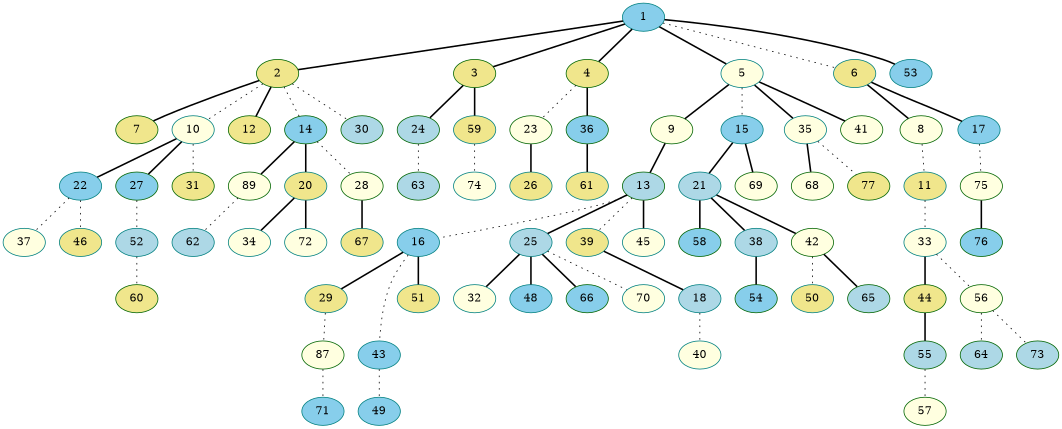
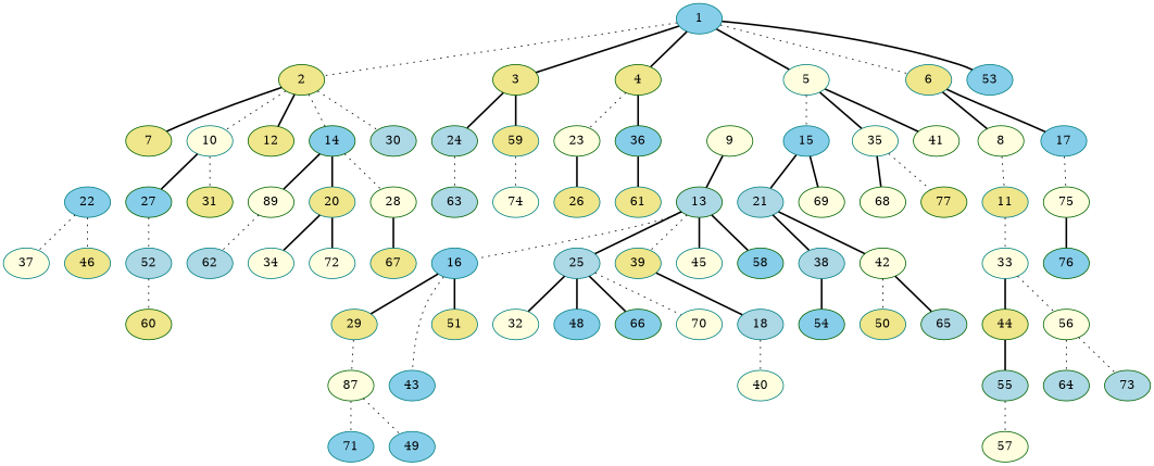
  graph {
    node [color=teal fillcolor=lightyellow style=filled]
    edge [style=bold]
    1 [fillcolor=skyblue]
    2 [color=darkgreen fillcolor=khaki]
    3 [color=darkgreen fillcolor=khaki]
    4 [color=darkgreen fillcolor=khaki]
    5
    6 [fillcolor=khaki]
    53 [fillcolor=skyblue]
    7 [color=darkgreen fillcolor=khaki]
    10
    12 [color=darkgreen fillcolor=khaki]
    14 [color=darkgreen fillcolor=skyblue]
    30 [color=darkgreen fillcolor=lightblue]
    24 [color=darkgreen fillcolor=lightblue]
    59 [fillcolor=khaki]
    23 [color=darkgreen]
    36 [color=darkgreen fillcolor=skyblue]
    9 [color=darkgreen]
    15 [fillcolor=skyblue]
    35
    41 [color=darkgreen]
    8 [color=darkgreen]
    17 [fillcolor=skyblue]
    22 [fillcolor=skyblue]
    27 [color=darkgreen fillcolor=skyblue]
    31 [color=darkgreen fillcolor=khaki]
    n26 [color=darkgreen label=89]
    20 [fillcolor=khaki]
    28 [color=darkgreen]
    63 [color=darkgreen fillcolor=lightblue]
    74
    26 [fillcolor=khaki]
    61 [fillcolor=khaki]
    13 [color=darkgreen fillcolor=lightblue]
    21 [fillcolor=lightblue]
    69 [color=darkgreen]
    68 [color=darkgreen]
    77 [color=darkgreen fillcolor=khaki]
    11 [fillcolor=khaki]
    75 [color=darkgreen]
    33
    16 [fillcolor=skyblue]
    25 [fillcolor=lightblue]
    39 [fillcolor=khaki]
    45
    37
    46 [fillcolor=khaki]
    52 [fillcolor=lightblue]
    44 [color=darkgreen fillcolor=khaki]
    56 [color=darkgreen]
    29 [fillcolor=khaki]
    43 [fillcolor=skyblue]
    51 [fillcolor=khaki]
    18 [fillcolor=lightblue]
    40
    32
    48 [fillcolor=skyblue]
    66 [color=darkgreen fillcolor=skyblue]
    70
    62 [fillcolor=lightblue]
    34
    72
    67 [fillcolor=khaki]
    38 [fillcolor=lightblue]
    42 [color=darkgreen]
    58 [color=darkgreen fillcolor=skyblue]
    n66 [color=darkgreen label=87]
    76 [color=darkgreen fillcolor=skyblue]
    54 [color=darkgreen fillcolor=skyblue]
    50 [fillcolor=khaki]
    65 [color=darkgreen fillcolor=lightblue]
    60 [color=darkgreen fillcolor=khaki]
    49 [fillcolor=skyblue]
    71 [fillcolor=skyblue]
    55 [color=darkgreen fillcolor=lightblue]
    64 [color=darkgreen fillcolor=lightblue]
    73 [color=darkgreen fillcolor=lightblue]
    57 [color=darkgreen]
-   1 -- 2
+   1 -- 2 [style=dotted]
    1 -- 3
    1 -- 4
    1 -- 5
    1 -- 6 [style=dotted]
    1 -- 53
    2 -- 7
    2 -- 10 [style=dotted]
    2 -- 12
    2 -- 14 [style=dotted]
    2 -- 30 [style=dotted]
    3 -- 24
    3 -- 59
    4 -- 23 [style=dotted]
    4 -- 36
-   5 -- 9
    5 -- 15 [style=dotted]
    5 -- 35
    5 -- 41
    6 -- 8
    6 -- 17
-   10 -- 22
    10 -- 27
    10 -- 31 [style=dotted]
    14 -- n26
    14 -- 20
    14 -- 28 [style=dotted]
    24 -- 63 [style=dotted]
    59 -- 74 [style=dotted]
    23 -- 26
    36 -- 61
    9 -- 13
    15 -- 21
    15 -- 69
    35 -- 68
    35 -- 77 [style=dotted]
    8 -- 11 [style=dotted]
    17 -- 75 [style=dotted]
    22 -- 37 [style=dotted]
    22 -- 46 [style=dotted]
    27 -- 52 [style=dotted]
    n26 -- 62 [style=dotted]
    20 -- 34
    20 -- 72
    28 -- 67
    13 -- 16 [style=dotted]
    13 -- 25
    13 -- 39 [style=dotted]
    13 -- 45
    21 -- 38
    21 -- 42
-   21 -- 58
+   13 -- 58
    11 -- 33 [style=dotted]
    75 -- 76
    33 -- 44
    33 -- 56 [style=dotted]
    16 -- 29
    16 -- 43 [style=dotted]
    16 -- 51
    25 -- 32
    25 -- 48
    25 -- 66
    25 -- 70 [style=dotted]
    39 -- 18
    52 -- 60 [style=dotted]
    44 -- 55
    56 -- 64 [style=dotted]
    56 -- 73 [style=dotted]
    29 -- n66 [style=dotted]
    18 -- 40 [style=dotted]
    38 -- 54
    42 -- 50 [style=dotted]
    42 -- 65
-   43 -- 49 [style=dotted]
+   n66 -- 49 [style=dotted]
    n66 -- 71 [style=dotted]
    55 -- 57 [style=dotted]
  }
